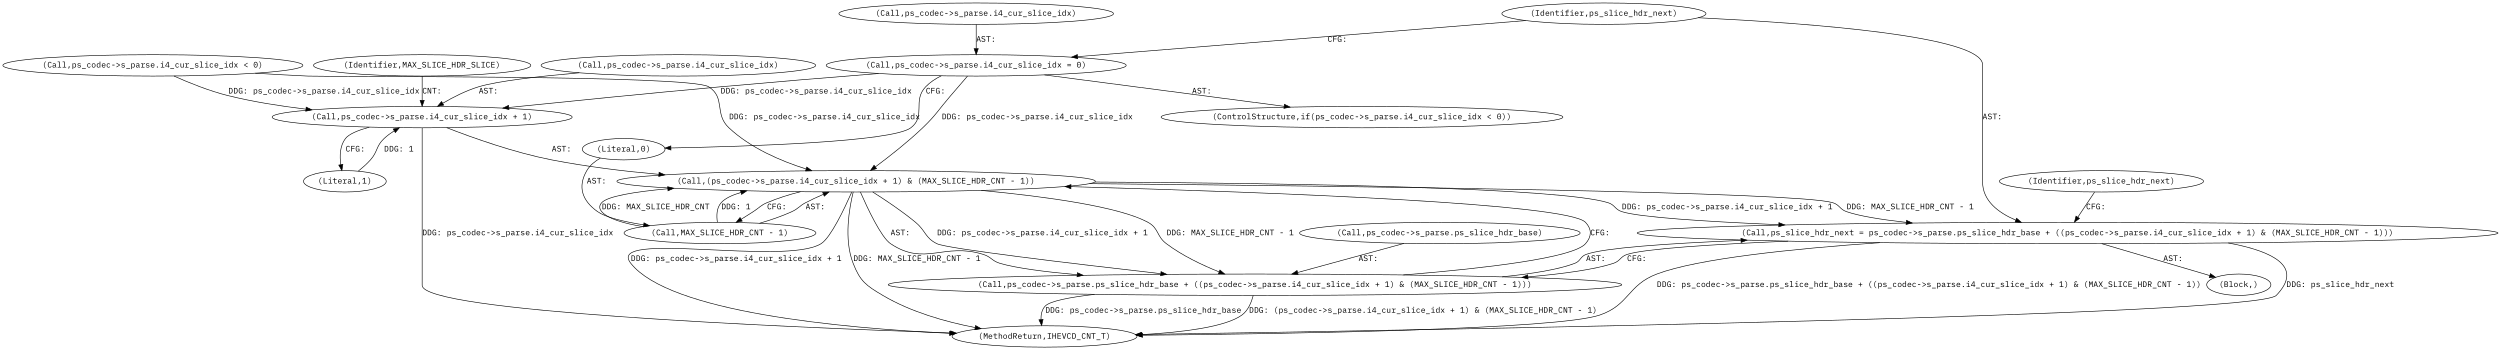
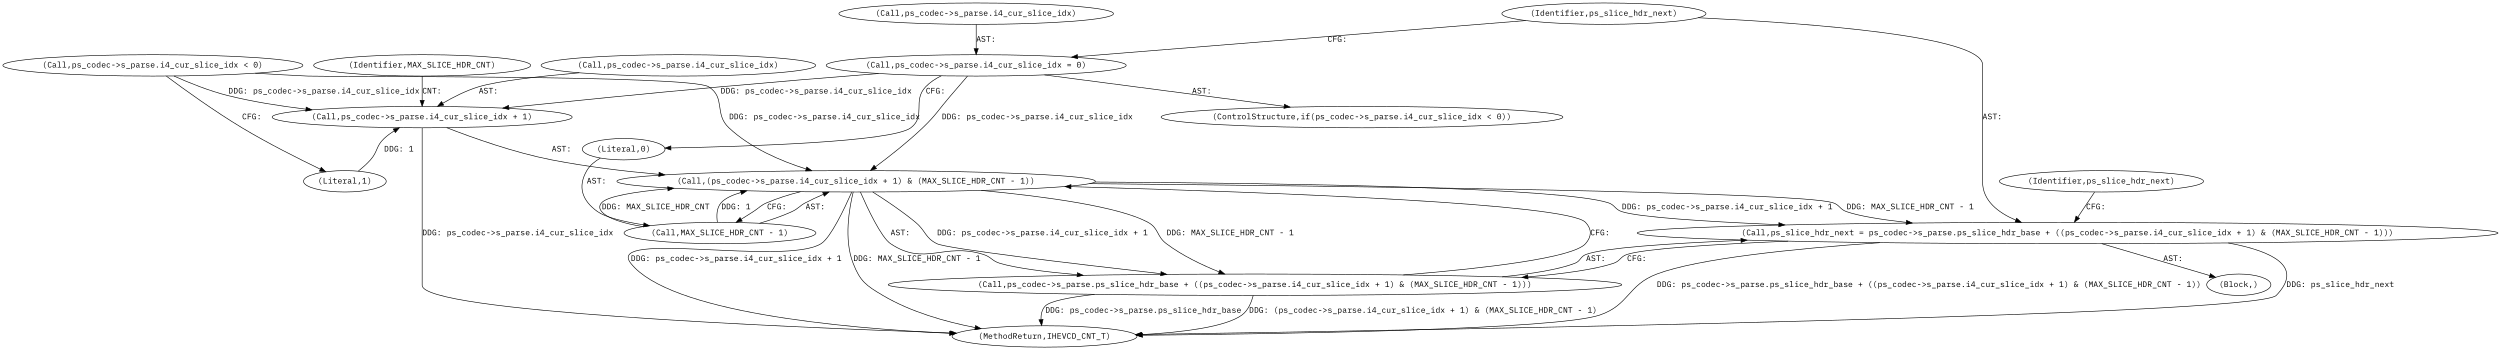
  digraph {
    fontname="IBM Plex Mono"
    node [fontname="IBM Plex Mono"]
    edge [fontname="IBM Plex Mono"]
    n1 [label="(Call,ps_codec->s_parse.i4_cur_slice_idx = 0)"]
    n2 [label="(Call,(ps_codec->s_parse.i4_cur_slice_idx + 1) & (MAX_SLICE_HDR_CNT - 1))"]
    n3 [label="(Call,ps_codec->s_parse.i4_cur_slice_idx + 1)"]
    n4 [label="(Literal,0)"]
    n5 [label="(ControlStructure,if(ps_codec->s_parse.i4_cur_slice_idx < 0))"]
    n6 [label="(Call,ps_slice_hdr_next = ps_codec->s_parse.ps_slice_hdr_base + ((ps_codec->s_parse.i4_cur_slice_idx + 1) & (MAX_SLICE_HDR_CNT - 1)))"]
    n7 [label="(Call,ps_codec->s_parse.ps_slice_hdr_base + ((ps_codec->s_parse.i4_cur_slice_idx + 1) & (MAX_SLICE_HDR_CNT - 1)))"]
    n8 [label="(MethodReturn,IHEVCD_CNT_T)"]
    n9 [label="(Call,MAX_SLICE_HDR_CNT - 1)"]
    n10 [label="(Literal,1)"]
    n11 [label="(Block,)"]
    n12 [label="(Identifier,ps_slice_hdr_next)"]
    n13 [label="(Identifier,ps_slice_hdr_next)"]
-   n14 [label="(Identifier,MAX_SLICE_HDR_SLICE)"]
+   n14 [label="(Identifier,MAX_SLICE_HDR_CNT)"]
    n15 [label="(Call,ps_codec->s_parse.i4_cur_slice_idx)"]
-   n16 [label="(Call,ps_codec->s_parse.ps_slice_hdr_base)"]
    n17 [label="(Call,ps_codec->s_parse.i4_cur_slice_idx)"]
    n18 [label="(Call,ps_codec->s_parse.i4_cur_slice_idx < 0)"]
    n1 -> n2 [label="DDG: ps_codec->s_parse.i4_cur_slice_idx"]
    n1 -> n3 [label="DDG: ps_codec->s_parse.i4_cur_slice_idx"]
    n1 -> n4 [label="CFG: "]
    n1 -> n5 [label="AST: "]
    n2 -> n6 [label="DDG: ps_codec->s_parse.i4_cur_slice_idx + 1"]
    n2 -> n6 [label="DDG: MAX_SLICE_HDR_CNT - 1"]
    n2 -> n7 [label="AST: "]
    n2 -> n7 [label="DDG: ps_codec->s_parse.i4_cur_slice_idx + 1"]
    n2 -> n7 [label="DDG: MAX_SLICE_HDR_CNT - 1"]
    n2 -> n8 [label="DDG: ps_codec->s_parse.i4_cur_slice_idx + 1"]
    n2 -> n8 [label="DDG: MAX_SLICE_HDR_CNT - 1"]
    n2 -> n9 [label="CFG: "]
    n3 -> n2 [label="AST: "]
    n3 -> n8 [label="DDG: ps_codec->s_parse.i4_cur_slice_idx"]
-   n3 -> n10 [label="CFG: "]
+   n18 -> n10 [label="CFG: "]
    n4 -> n9 [label="AST: "]
    n6 -> n7 [label="CFG: "]
    n6 -> n8 [label="DDG: ps_slice_hdr_next"]
    n6 -> n8 [label="DDG: ps_codec->s_parse.ps_slice_hdr_base + ((ps_codec->s_parse.i4_cur_slice_idx + 1) & (MAX_SLICE_HDR_CNT - 1))"]
    n6 -> n11 [label="AST: "]
    n7 -> n2 [label="CFG: "]
    n7 -> n6 [label="AST: "]
    n7 -> n8 [label="DDG: ps_codec->s_parse.ps_slice_hdr_base"]
    n7 -> n8 [label="DDG: (ps_codec->s_parse.i4_cur_slice_idx + 1) & (MAX_SLICE_HDR_CNT - 1)"]
    n9 -> n2 [label="AST: "]
    n9 -> n2 [label="DDG: MAX_SLICE_HDR_CNT"]
    n9 -> n2 [label="DDG: 1"]
    n10 -> n3 [label="DDG: 1"]
    n12 -> n6 [label="CFG: "]
    n13 -> n1 [label="CFG: "]
    n13 -> n6 [label="AST: "]
    n14 -> n3 [label="CNT: "]
    n15 -> n1 [label="AST: "]
-   n16 -> n7 [label="AST: "]
    n17 -> n3 [label="AST: "]
    n18 -> n2 [label="DDG: ps_codec->s_parse.i4_cur_slice_idx"]
    n18 -> n3 [label="DDG: ps_codec->s_parse.i4_cur_slice_idx"]
  }
